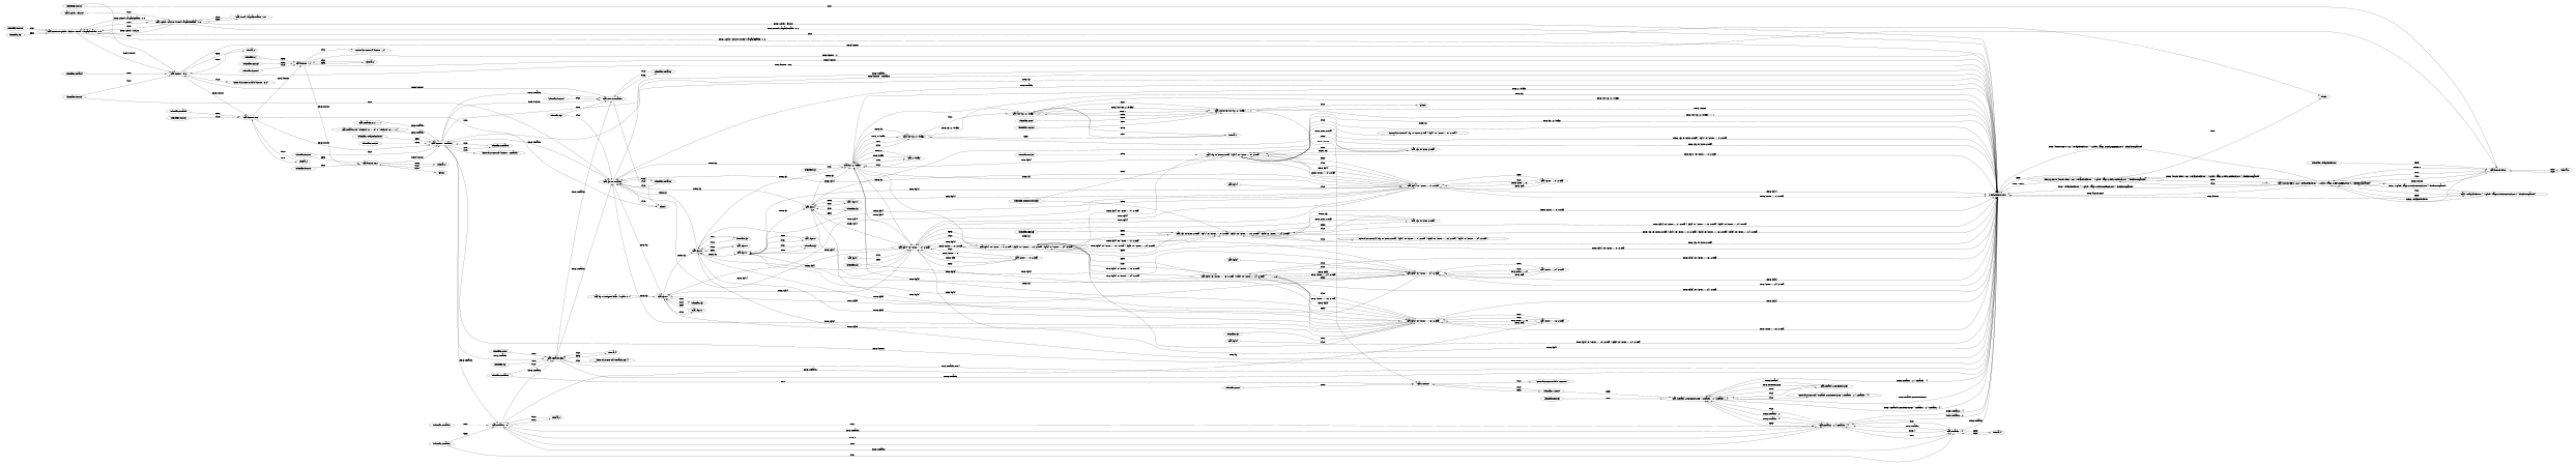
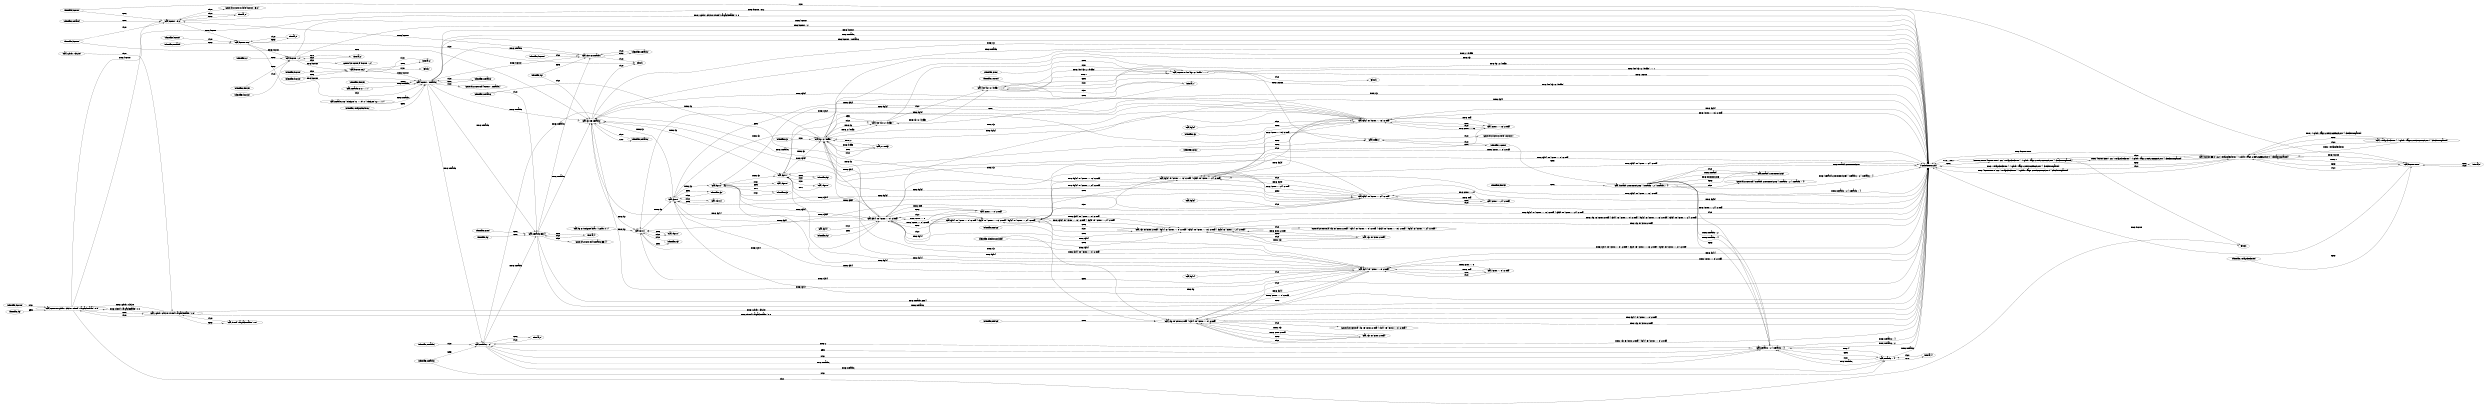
  digraph {
    rankdir=LR
    n1 [label="(Call,bcount = wphdr->ckSize - sizeof (WavpackHeader) + 8)"]
    n2 [label="(Call,wphdr->ckSize - sizeof (WavpackHeader) + 8)"]
    n3 [label="(Call,bcount >= 2)"]
    n4 [label="(MethodReturn,int)"]
    n5 [label="(Block,)"]
    n6 [label="(Call,sizeof (WavpackHeader) + 8)"]
    n7 [label="(Call,bcount -= 2)"]
    n8 [label="(Call,bcount == 0)"]
    n9 [label="(ControlStructure,while (bcount >= 2))"]
    n10 [label="(Literal,2)"]
    n11 [label="(Return,return (bcount == 0) && (!verify_checksum || !(wphdr->flags & HAS_CHECKSUM) || checksum_passed);)"]
    n12 [label="(Call,bcount < 2)"]
    n13 [label="(Call,bcount < meta_bc)"]
    n14 [label="(Literal,2)"]
    n15 [label="(Block,)"]
    n16 [label="(Call,(bcount == 0) && (!verify_checksum || !(wphdr->flags & HAS_CHECKSUM) || checksum_passed))"]
    n17 [label="(Literal,0)"]
    n18 [label="(Call,bcount -= 2)"]
    n19 [label="(ControlStructure,if (bcount < 2))"]
    n20 [label="(Literal,2)"]
    n21 [label="(Call,meta_bc < 2)"]
    n22 [label="(Call,meta_bc == 4)"]
    n23 [label="(Call,uint -= meta_bc)"]
    n24 [label="(Call,dp += meta_bc)"]
    n25 [label="(Identifier,meta_bc)"]
    n26 [label="(ControlStructure,if (bcount < meta_bc))"]
    n27 [label="(Block,)"]
    n28 [label="(Literal,2)"]
    n29 [label="(Call,meta_bc < 2 || meta_bc > 4)"]
    n30 [label="(Call,meta_bc > 4)"]
    n31 [label="(Literal,2)"]
    n32 [label="(Call,(csum >> 16) & 0xff)"]
    n33 [label="(Literal,4)"]
    n34 [label="(ControlStructure,if (meta_bc == 4))"]
    n35 [label="(Identifier,meta_bc)"]
    n36 [label="(Call,dp++)"]
    n37 [label="(Identifier,meta_bc)"]
    n38 [label="(Call,(meta_id & ID_ODD_SIZE) || meta_bc < 2 || meta_bc > 4)"]
    n39 [label="(Literal,4)"]
    n40 [label="(Call,meta_id & ID_ODD_SIZE)"]
    n41 [label="(ControlStructure,if ((meta_id & ID_ODD_SIZE) || meta_bc < 2 || meta_bc > 4))"]
    n42 [label="(Call,dp++)"]
    n43 [label="(Call,*dp++)"]
    n44 [label="(Identifier,dp)"]
    n45 [label="(Call,dp++)"]
    n46 [label="(Call,dp - 2 - buffer)"]
    n47 [label="(Identifier,dp)"]
    n48 [label="(Call,*dp++)"]
    n49 [label="(Call,dp++)"]
    n50 [label="(Call,*dp++)"]
    n51 [label="(Identifier,dp)"]
    n52 [label="(Call,(int)(dp - 2 - buffer))"]
    n53 [label="(Call,dp[1] != ((csum >> 8) & 0xff))"]
    n54 [label="(Call,dp[1] != ((csum >> 8) & 0xff))"]
    n55 [label="(Call,dp[2] != ((csum >> 16) & 0xff))"]
    n56 [label="(Call,dp[3] != ((csum >> 24) & 0xff))"]
-   n57 [label="(Call,2 - buffer)"]
+   n57 [label="(Call,2 - verify)"]
    n58 [label="(Identifier,dp)"]
    n59 [label="(Call,*dp++)"]
    n60 [label="(Call,(int)(dp - 2 - buffer) >> 1)"]
    n61 [label="(Call,dp[1] != ((csum >> 8) & 0xff) || dp[2] != ((csum >> 16) & 0xff) || dp[3] != ((csum >> 24) & 0xff))"]
    n62 [label="(Call,(csum >> 8) & 0xff)"]
    n63 [label="(Call,*dp != (csum & 0xff) || dp[1] != ((csum >> 8) & 0xff))"]
    n64 [label="(Call,(csum >> 8) & 0xff)"]
    n65 [label="(Call,dp[2] != ((csum >> 16) & 0xff) || dp[3] != ((csum >> 24) & 0xff))"]
    n66 [label="(Call,(csum >> 24) & 0xff)"]
    n67 [label="(Call,wcount = (int)(dp - 2 - buffer) >> 1)"]
    n68 [label="(Literal,1)"]
-   n69 [label="(Call,wcount--)"]
+   n69 [label="(Call,buffer--)"]
    n70 [label="(Block,)"]
    n71 [label="(ControlStructure,while (wcount--))"]
    n72 [label="(Identifier,wcount)"]
    n73 [label="(Call,*dp != (csum & 0xff) || dp[1] != ((csum >> 8) & 0xff) || dp[2] != ((csum >> 16) & 0xff) || dp[3] != ((csum >> 24) & 0xff))"]
    n74 [label="(ControlStructure,if (*dp != (csum & 0xff) || dp[1] != ((csum >> 8) & 0xff) || dp[2] != ((csum >> 16) & 0xff) || dp[3] != ((csum >> 24) & 0xff)))"]
    n75 [label="(Call,*dp != (csum & 0xff))"]
    n76 [label="(ControlStructure,if (*dp != (csum & 0xff) || dp[1] != ((csum >> 8) & 0xff)))"]
    n77 [label="(Call,*dp != (csum & 0xff))"]
    n78 [label="(Call,!verify_checksum || !(wphdr->flags & HAS_CHECKSUM) || checksum_passed)"]
    n79 [label="(Identifier,meta_bc)"]
    n80 [label="(Identifier,dp)"]
    n81 [label="(Identifier,csum)"]
    n82 [label="(Identifier,bcount)"]
    n83 [label="(Identifier,bcount)"]
    n84 [label="(Identifier,bcount)"]
    n85 [label="(Identifier,meta_id)"]
    n86 [label="(Identifier,FALSE)"]
    n87 [label="(Identifier,FALSE)"]
    n88 [label="(Identifier,dp)"]
    n89 [label="(Identifier,bcount)"]
    n90 [label="(Call,meta_bc += ((uint32_t) c1 << 9) + ((uint32_t) c2 << 17))"]
    n91 [label="(Identifier,meta_bc)"]
    n92 [label="(Identifier,verify_checksum)"]
    n93 [label="(Identifier,FALSE)"]
    n94 [label="(Identifier,bcount)"]
    n95 [label="(Identifier,bcount)"]
    n96 [label="(Call,dp[1])"]
    n97 [label="(Call,dp[2])"]
    n98 [label="(Identifier,checksum_sizeof)"]
    n99 [label="(Call,dp = (unsigned char *)(wphdr + 1))"]
    n100 [label="(Identifier,FALSE)"]
    n101 [label="(Identifier,c1)"]
    n102 [label="(Identifier,meta_id)"]
    n103 [label="(Call,wphdr->ckSize)"]
    n104 [label="(Call,dp[3])"]
    n105 [label="(Identifier,bcount)"]
    n106 [label="(Call,meta_bc = c1 << 1)"]
    n107 [label="(Identifier,dp)"]
    n108 [label="(Identifier,dp)"]
    n109 [label="(Identifier,wcount)"]
    n110 [label="(Identifier,verify_checksum)"]
    n111 [label="(Identifier,meta_bc)"]
    n112 [label="(Identifier,FALSE)"]
    n113 [label="(Call,dp[1])"]
    n114 [label="(Identifier,bcount)"]
    n115 [label="(Identifier,csum)"]
    n116 [label="(Identifier,csum)"]
    n117 [label="(Identifier,dp)"]
    n118 [label="(Identifier,dp)"]
    n1 -> n2 [label="CFG: "]
    n1 -> n3 [label="DDG: bcount"]
    n1 -> n4 [label="DDG: wphdr->ckSize - sizeof (WavpackHeader) + 8"]
    n1 -> n5 [label="AST: "]
    n2 -> n1 [label="AST: "]
    n2 -> n1 [label="DDG: wphdr->ckSize"]
    n2 -> n1 [label="DDG: sizeof (WavpackHeader) + 8"]
    n2 -> n4 [label="DDG: wphdr->ckSize"]
    n2 -> n4 [label="DDG: sizeof (WavpackHeader) + 8"]
    n2 -> n6 [label="CFG: "]
    n3 -> n4 [label="DDG: bcount >= 2"]
    n3 -> n7 [label="DDG: bcount"]
-   n3 -> n8 [label="DDG: bcount"]
    n3 -> n9 [label="AST: "]
    n3 -> n10 [label="CFG: "]
    n4 -> n11 [label="CFG: "]
    n6 -> n2 [label="AST: "]
    n7 -> n12 [label="DDG: bcount"]
    n7 -> n13 [label="DDG: bcount"]
    n7 -> n14 [label="CFG: "]
    n7 -> n15 [label="AST: "]
    n8 -> n4 [label="DDG: bcount"]
    n8 -> n16 [label="AST: "]
    n8 -> n16 [label="DDG: bcount"]
    n8 -> n16 [label="DDG: 0"]
    n8 -> n17 [label="CFG: "]
    n10 -> n3 [label="AST: "]
    n11 -> n4 [label="DDG: <RET>"]
    n11 -> n5 [label="AST: "]
    n11 -> n16 [label="CFG: "]
    n12 -> n4 [label="DDG: bcount"]
    n12 -> n4 [label="DDG: bcount < 2"]
    n12 -> n18 [label="DDG: bcount"]
    n12 -> n19 [label="AST: "]
    n12 -> n20 [label="CFG: "]
    n13 -> n4 [label="DDG: bcount < meta_bc"]
    n13 -> n4 [label="DDG: bcount"]
    n13 -> n4 [label="DDG: meta_bc"]
    n13 -> n21 [label="DDG: meta_bc"]
    n13 -> n22 [label="DDG: meta_bc"]
    n13 -> n23 [label="DDG: meta_bc"]
    n13 -> n23 [label="DDG: bcount"]
    n13 -> n24 [label="DDG: meta_bc"]
    n13 -> n25 [label="CFG: "]
    n13 -> n26 [label="AST: "]
    n14 -> n7 [label="AST: "]
    n16 -> n4 [label="DDG: bcount == 0"]
    n16 -> n4 [label="DDG: !verify_checksum || !(wphdr->flags & HAS_CHECKSUM) || checksum_passed"]
    n16 -> n4 [label="DDG: (bcount == 0) && (!verify_checksum || !(wphdr->flags & HAS_CHECKSUM) || checksum_passed)"]
    n16 -> n8 [label="CFG: "]
    n16 -> n11 [label="AST: "]
    n16 -> n11 [label="DDG: (bcount == 0) && (!verify_checksum || !(wphdr->flags & HAS_CHECKSUM) || checksum_passed)"]
    n16 -> n78 [label="CFG: "]
    n17 -> n8 [label="AST: "]
    n18 -> n13 [label="DDG: bcount"]
    n18 -> n27 [label="AST: "]
    n18 -> n28 [label="CFG: "]
    n20 -> n12 [label="AST: "]
    n21 -> n22 [label="DDG: meta_bc"]
    n21 -> n29 [label="AST: "]
    n21 -> n29 [label="DDG: meta_bc"]
    n21 -> n29 [label="DDG: 2"]
    n21 -> n30 [label="DDG: meta_bc"]
    n21 -> n31 [label="CFG: "]
    n21 -> n32 [label="DDG: meta_bc"]
    n22 -> n4 [label="DDG: meta_bc == 4"]
    n22 -> n4 [label="DDG: meta_bc"]
    n22 -> n23 [label="DDG: meta_bc"]
    n22 -> n24 [label="DDG: meta_bc"]
    n22 -> n33 [label="CFG: "]
    n22 -> n34 [label="AST: "]
    n23 -> n3 [label="DDG: bcount"]
    n23 -> n15 [label="AST: "]
    n23 -> n35 [label="CFG: "]
    n24 -> n4 [label="DDG: dp"]
    n24 -> n4 [label="DDG: meta_bc"]
    n24 -> n15 [label="AST: "]
    n24 -> n36 [label="DDG: dp"]
    n24 -> n37 [label="CFG: "]
    n25 -> n13 [label="AST: "]
    n28 -> n18 [label="AST: "]
    n29 -> n4 [label="DDG: meta_bc > 4"]
    n29 -> n4 [label="DDG: meta_bc < 2"]
    n29 -> n21 [label="CFG: "]
    n29 -> n30 [label="CFG: "]
    n29 -> n38 [label="AST: "]
    n29 -> n38 [label="DDG: meta_bc < 2"]
    n29 -> n38 [label="DDG: meta_bc > 4"]
    n30 -> n4 [label="DDG: meta_bc"]
    n30 -> n29 [label="AST: "]
    n30 -> n29 [label="DDG: meta_bc"]
    n30 -> n29 [label="DDG: 4"]
    n30 -> n39 [label="CFG: "]
    n31 -> n21 [label="AST: "]
    n32 -> n55 [label="AST: "]
    n32 -> n55 [label="DDG: csum >> 16"]
    n32 -> n55 [label="DDG: 0xff"]
    n33 -> n22 [label="AST: "]
    n35 -> n23 [label="AST: "]
    n36 -> n42 [label="DDG: dp"]
    n36 -> n43 [label="AST: "]
    n36 -> n44 [label="CFG: "]
    n37 -> n24 [label="AST: "]
    n38 -> n4 [label="DDG: meta_bc < 2 || meta_bc > 4"]
    n38 -> n4 [label="DDG: meta_id & ID_ODD_SIZE"]
    n38 -> n4 [label="DDG: (meta_id & ID_ODD_SIZE) || meta_bc < 2 || meta_bc > 4"]
    n38 -> n29 [label="CFG: "]
    n38 -> n40 [label="CFG: "]
    n38 -> n41 [label="AST: "]
    n39 -> n30 [label="AST: "]
    n40 -> n38 [label="AST: "]
    n40 -> n38 [label="DDG: meta_id"]
    n40 -> n38 [label="DDG: ID_ODD_SIZE"]
    n42 -> n4 [label="DDG: dp"]
    n42 -> n24 [label="DDG: dp"]
    n42 -> n45 [label="DDG: dp"]
    n42 -> n46 [label="DDG: dp"]
    n42 -> n47 [label="CFG: "]
    n42 -> n48 [label="AST: "]
    n43 -> n36 [label="CFG: "]
    n44 -> n36 [label="AST: "]
    n45 -> n49 [label="DDG: dp"]
    n45 -> n50 [label="AST: "]
    n45 -> n51 [label="CFG: "]
    n46 -> n4 [label="DDG: 2 - buffer"]
    n46 -> n4 [label="DDG: dp"]
    n46 -> n24 [label="DDG: dp"]
    n46 -> n52 [label="AST: "]
    n46 -> n52 [label="DDG: dp"]
    n46 -> n52 [label="DDG: 2 - buffer"]
    n46 -> n53 [label="DDG: dp"]
    n46 -> n54 [label="DDG: dp"]
    n46 -> n55 [label="DDG: dp"]
    n46 -> n56 [label="DDG: dp"]
    n46 -> n57 [label="CFG: "]
    n47 -> n42 [label="AST: "]
    n48 -> n42 [label="CFG: "]
    n49 -> n4 [label="DDG: dp"]
    n49 -> n24 [label="DDG: dp"]
    n49 -> n46 [label="DDG: dp"]
    n49 -> n58 [label="CFG: "]
    n49 -> n59 [label="AST: "]
    n50 -> n45 [label="CFG: "]
    n51 -> n45 [label="AST: "]
    n52 -> n4 [label="DDG: dp - 2 - buffer"]
    n52 -> n46 [label="CFG: "]
    n52 -> n60 [label="AST: "]
    n52 -> n60 [label="DDG: dp - 2 - buffer"]
    n53 -> n4 [label="DDG: dp[1]"]
    n53 -> n4 [label="DDG: (csum >> 8) & 0xff"]
    n53 -> n24 [label="DDG: dp[1]"]
    n53 -> n36 [label="DDG: dp[1]"]
    n53 -> n42 [label="DDG: dp[1]"]
    n53 -> n45 [label="DDG: dp[1]"]
    n53 -> n46 [label="DDG: dp[1]"]
    n53 -> n49 [label="DDG: dp[1]"]
    n53 -> n54 [label="DDG: dp[1]"]
    n53 -> n61 [label="AST: "]
    n53 -> n61 [label="DDG: dp[1]"]
    n53 -> n61 [label="DDG: (csum >> 8) & 0xff"]
    n53 -> n62 [label="CFG: "]
    n54 -> n4 [label="DDG: (csum >> 8) & 0xff"]
    n54 -> n4 [label="DDG: dp[1]"]
    n54 -> n24 [label="DDG: dp[1]"]
    n54 -> n36 [label="DDG: dp[1]"]
    n54 -> n42 [label="DDG: dp[1]"]
    n54 -> n45 [label="DDG: dp[1]"]
    n54 -> n46 [label="DDG: dp[1]"]
    n54 -> n49 [label="DDG: dp[1]"]
    n54 -> n53 [label="DDG: dp[1]"]
    n54 -> n63 [label="AST: "]
    n54 -> n63 [label="DDG: dp[1]"]
    n54 -> n63 [label="DDG: (csum >> 8) & 0xff"]
    n54 -> n64 [label="CFG: "]
    n55 -> n4 [label="DDG: (csum >> 16) & 0xff"]
    n55 -> n4 [label="DDG: dp[2]"]
    n55 -> n24 [label="DDG: dp[2]"]
    n55 -> n32 [label="CFG: "]
    n55 -> n36 [label="DDG: dp[2]"]
    n55 -> n42 [label="DDG: dp[2]"]
    n55 -> n45 [label="DDG: dp[2]"]
    n55 -> n46 [label="DDG: dp[2]"]
    n55 -> n49 [label="DDG: dp[2]"]
    n55 -> n65 [label="AST: "]
    n55 -> n65 [label="DDG: dp[2]"]
    n55 -> n65 [label="DDG: (csum >> 16) & 0xff"]
    n56 -> n4 [label="DDG: dp[3]"]
    n56 -> n4 [label="DDG: (csum >> 24) & 0xff"]
+   n56 -> n24 [label="DDG: dp[3]"]
    n56 -> n36 [label="DDG: dp[3]"]
    n56 -> n42 [label="DDG: dp[3]"]
    n56 -> n45 [label="DDG: dp[3]"]
    n56 -> n49 [label="DDG: dp[3]"]
    n56 -> n65 [label="AST: "]
    n56 -> n65 [label="DDG: dp[3]"]
    n56 -> n65 [label="DDG: (csum >> 24) & 0xff"]
    n56 -> n66 [label="CFG: "]
    n57 -> n46 [label="AST: "]
    n57 -> n46 [label="DDG: 2"]
    n57 -> n46 [label="DDG: buffer"]
    n58 -> n49 [label="AST: "]
    n59 -> n49 [label="CFG: "]
    n60 -> n4 [label="DDG: (int)(dp - 2 - buffer)"]
    n60 -> n67 [label="AST: "]
    n60 -> n67 [label="DDG: (int)(dp - 2 - buffer)"]
    n60 -> n67 [label="DDG: 1"]
    n60 -> n68 [label="CFG: "]
    n61 -> n4 [label="DDG: dp[2] != ((csum >> 16) & 0xff) || dp[3] != ((csum >> 24) & 0xff)"]
    n61 -> n4 [label="DDG: dp[1] != ((csum >> 8) & 0xff)"]
    n61 -> n53 [label="CFG: "]
    n61 -> n63 [label="DDG: dp[1] != ((csum >> 8) & 0xff)"]
    n61 -> n65 [label="CFG: "]
    n61 -> n73 [label="AST: "]
    n61 -> n73 [label="DDG: dp[1] != ((csum >> 8) & 0xff)"]
    n61 -> n73 [label="DDG: dp[2] != ((csum >> 16) & 0xff) || dp[3] != ((csum >> 24) & 0xff)"]
    n62 -> n53 [label="AST: "]
    n62 -> n53 [label="DDG: csum >> 8"]
    n62 -> n53 [label="DDG: 0xff"]
    n63 -> n4 [label="DDG: *dp != (csum & 0xff)"]
    n63 -> n4 [label="DDG: *dp != (csum & 0xff) || dp[1] != ((csum >> 8) & 0xff)"]
    n63 -> n4 [label="DDG: dp[1] != ((csum >> 8) & 0xff)"]
    n63 -> n54 [label="CFG: "]
    n63 -> n76 [label="AST: "]
    n63 -> n77 [label="CFG: "]
    n64 -> n54 [label="AST: "]
    n64 -> n54 [label="DDG: csum >> 8"]
    n64 -> n54 [label="DDG: 0xff"]
    n65 -> n4 [label="DDG: dp[2] != ((csum >> 16) & 0xff)"]
    n65 -> n4 [label="DDG: dp[3] != ((csum >> 24) & 0xff)"]
    n65 -> n55 [label="CFG: "]
    n65 -> n56 [label="CFG: "]
    n65 -> n61 [label="AST: "]
    n65 -> n61 [label="DDG: dp[2] != ((csum >> 16) & 0xff)"]
    n65 -> n61 [label="DDG: dp[3] != ((csum >> 24) & 0xff)"]
    n66 -> n56 [label="AST: "]
    n66 -> n56 [label="DDG: csum >> 24"]
    n66 -> n56 [label="DDG: 0xff"]
    n67 -> n4 [label="DDG: (int)(dp - 2 - buffer) >> 1"]
    n67 -> n4 [label="DDG: wcount"]
    n67 -> n60 [label="CFG: "]
    n67 -> n69 [label="DDG: wcount"]
    n67 -> n70 [label="AST: "]
    n68 -> n52 [label="CFG: "]
    n68 -> n60 [label="AST: "]
    n69 -> n71 [label="AST: "]
    n69 -> n72 [label="CFG: "]
    n72 -> n38 [label="CFG: "]
    n72 -> n69 [label="AST: "]
    n73 -> n4 [label="DDG: dp[1] != ((csum >> 8) & 0xff) || dp[2] != ((csum >> 16) & 0xff) || dp[3] != ((csum >> 24) & 0xff)"]
    n73 -> n4 [label="DDG: *dp != (csum & 0xff) || dp[1] != ((csum >> 8) & 0xff) || dp[2] != ((csum >> 16) & 0xff) || dp[3] != ((csum >> 24) & 0xff)"]
    n73 -> n4 [label="DDG: *dp != (csum & 0xff)"]
    n73 -> n61 [label="CFG: "]
    n73 -> n74 [label="AST: "]
    n73 -> n75 [label="CFG: "]
    n75 -> n73 [label="AST: "]
    n75 -> n73 [label="DDG: *dp"]
    n75 -> n73 [label="DDG: csum & 0xff"]
    n77 -> n63 [label="AST: "]
    n77 -> n63 [label="DDG: *dp"]
    n77 -> n63 [label="DDG: csum & 0xff"]
    n78 -> n16 [label="AST: "]
    n78 -> n16 [label="DDG: !verify_checksum"]
    n78 -> n16 [label="DDG: !(wphdr->flags & HAS_CHECKSUM) || checksum_passed"]
    n79 -> n22 [label="AST: "]
    n79 -> n69 [label="CFG: "]
    n80 -> n23 [label="CFG: "]
    n80 -> n24 [label="AST: "]
    n81 -> n67 [label="CFG: "]
    n82 -> n18 [label="AST: "]
    n83 -> n1 [label="AST: "]
    n84 -> n3 [label="CFG: "]
    n84 -> n8 [label="AST: "]
    n85 -> n7 [label="CFG: "]
    n86 -> n38 [label="CFG: "]
    n87 -> n12 [label="CFG: "]
    n88 -> n55 [label="CFG: "]
    n89 -> n12 [label="AST: "]
    n90 -> n13 [label="DDG: meta_bc"]
    n91 -> n21 [label="CFG: "]
    n91 -> n30 [label="AST: "]
    n92 -> n8 [label="CFG: "]
    n93 -> n73 [label="CFG: "]
    n94 -> n13 [label="AST: "]
    n94 -> n18 [label="CFG: "]
    n95 -> n3 [label="AST: "]
    n95 -> n24 [label="CFG: "]
    n96 -> n54 [label="AST: "]
    n97 -> n55 [label="AST: "]
    n98 -> n63 [label="CFG: "]
    n98 -> n73 [label="CFG: "]
    n99 -> n36 [label="DDG: dp"]
    n100 -> n63 [label="CFG: "]
    n101 -> n12 [label="CFG: "]
    n102 -> n3 [label="CFG: "]
    n103 -> n2 [label="AST: "]
    n104 -> n56 [label="AST: "]
    n105 -> n7 [label="AST: "]
    n106 -> n13 [label="DDG: meta_bc"]
    n107 -> n22 [label="CFG: "]
    n108 -> n1 [label="CFG: "]
    n109 -> n67 [label="AST: "]
    n110 -> n13 [label="CFG: "]
    n111 -> n21 [label="AST: "]
    n112 -> n13 [label="CFG: "]
    n113 -> n53 [label="AST: "]
    n114 -> n23 [label="AST: "]
    n115 -> n22 [label="CFG: "]
    n116 -> n69 [label="CFG: "]
    n117 -> n46 [label="AST: "]
    n118 -> n53 [label="CFG: "]
  }
